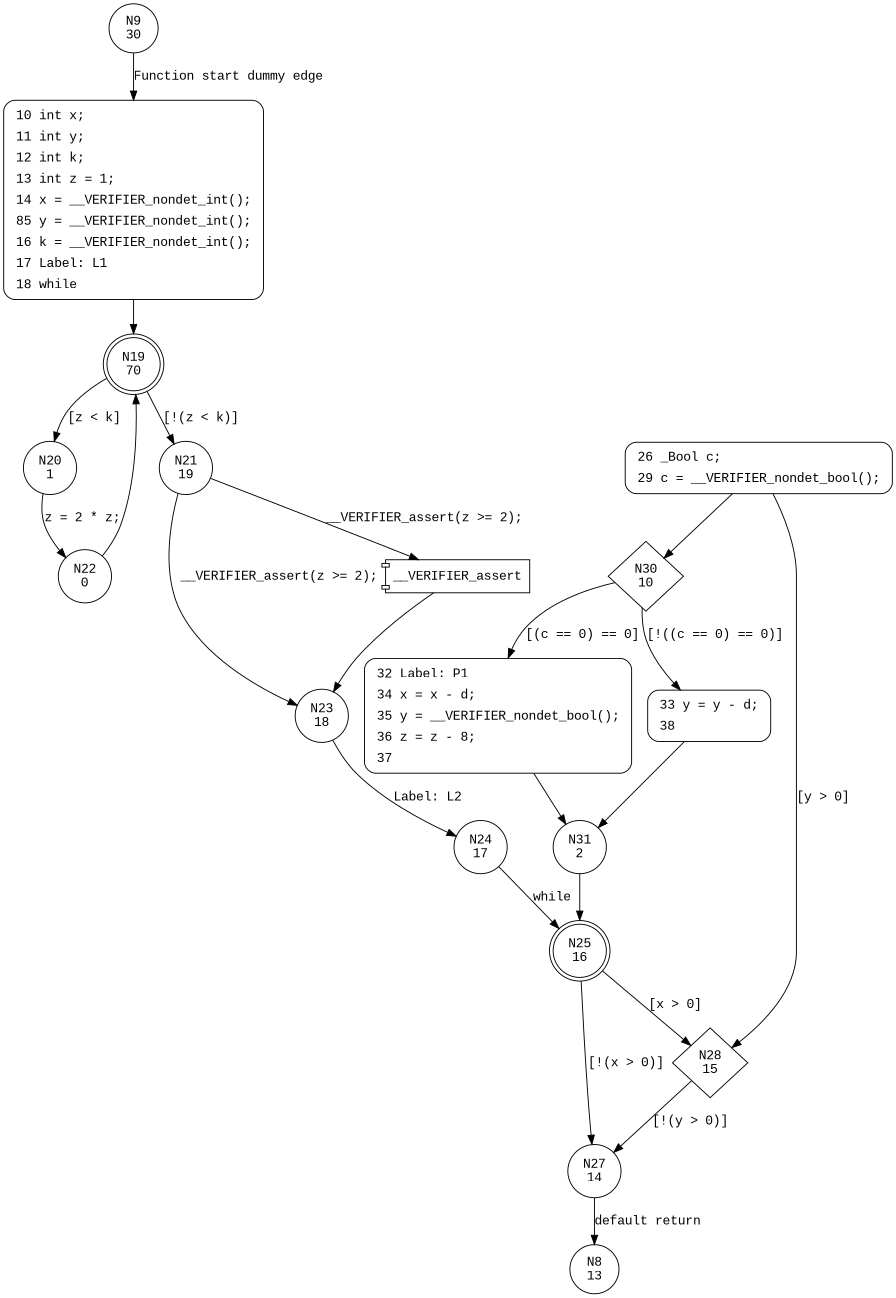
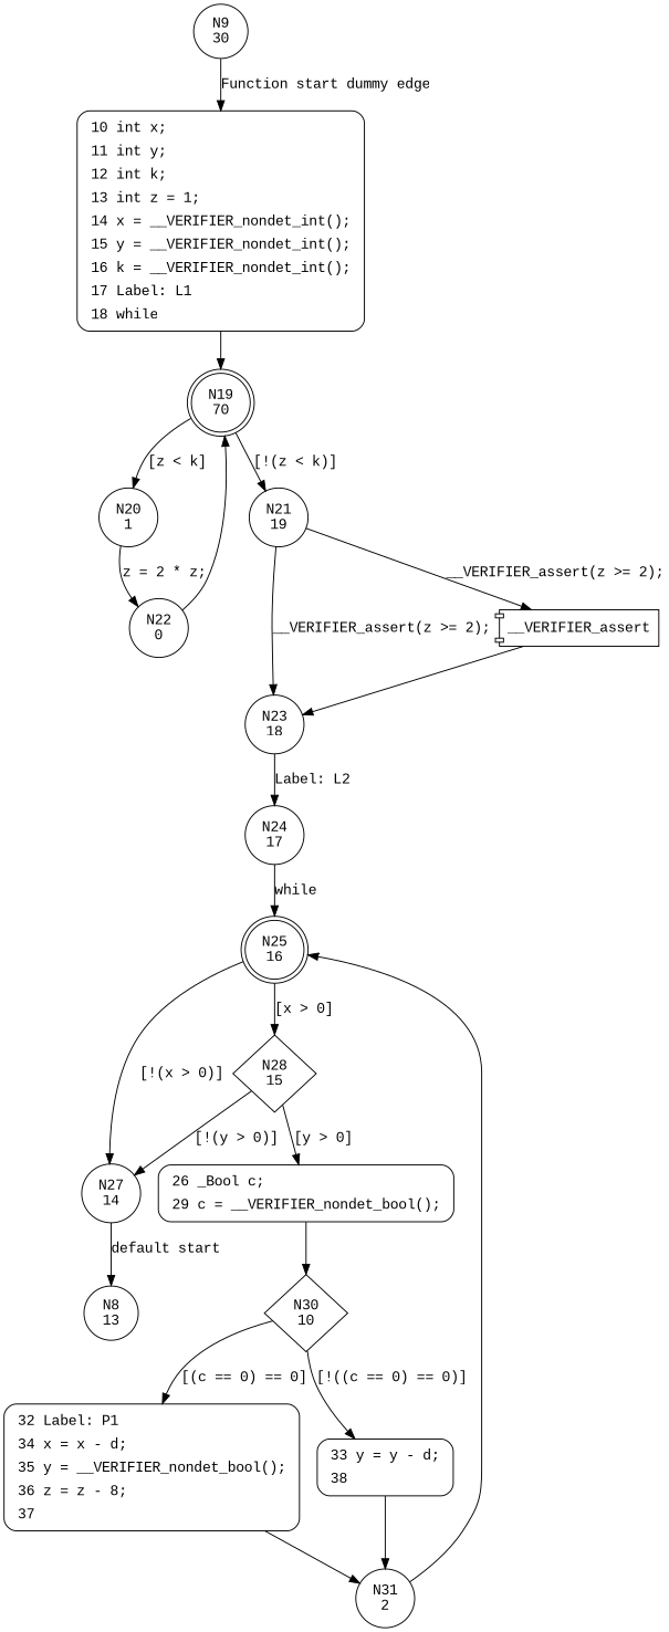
  digraph {
    fontname="Liberation Mono"
    node [fontname="Liberation Mono" shape=circle]
    edge [fontname="Liberation Mono"]
    n1 [label="N9\n30"]
-   n2 [fillcolor=white label=<<table border="0" cellborder="0" cellpadding="3" bgcolor="white"><tr><td align="right">10</td><td align="left">int x;</td></tr><tr><td align="right">11</td><td align="left">int y;</td></tr><tr><td align="right">12</td><td align="left">int k;</td></tr><tr><td align="right">13</td><td align="left">int z = 1;</td></tr><tr><td align="right">14</td><td align="left">x = __VERIFIER_nondet_int();</td></tr><tr><td align="right">85</td><td align="left">y = __VERIFIER_nondet_int();</td></tr><tr><td align="right">16</td><td align="left">k = __VERIFIER_nondet_int();</td></tr><tr><td align="right">17</td><td align="left">Label: L1</td></tr><tr><td align="right">18</td><td align="left">while</td></tr></table>> penwidth=1 shape=Mrecord style="filled,bold"]
+   n2 [fillcolor=white label=<<table border="0" cellborder="0" cellpadding="3" bgcolor="white"><tr><td align="right">10</td><td align="left">int x;</td></tr><tr><td align="right">11</td><td align="left">int y;</td></tr><tr><td align="right">12</td><td align="left">int k;</td></tr><tr><td align="right">13</td><td align="left">int z = 1;</td></tr><tr><td align="right">14</td><td align="left">x = __VERIFIER_nondet_int();</td></tr><tr><td align="right">15</td><td align="left">y = __VERIFIER_nondet_int();</td></tr><tr><td align="right">16</td><td align="left">k = __VERIFIER_nondet_int();</td></tr><tr><td align="right">17</td><td align="left">Label: L1</td></tr><tr><td align="right">18</td><td align="left">while</td></tr></table>> penwidth=1 shape=Mrecord style="filled,bold"]
    n3 [label="N19\n70" shape=doublecircle]
    n4 [label="N20\n1"]
    n5 [label="N21\n19"]
    n6 [label="N22\n0"]
    n7 [label="N23\n18"]
    n8 [label=__VERIFIER_assert shape=component]
    n9 [label="N24\n17"]
    n10 [label="N25\n16" shape=doublecircle]
    n11 [label="N28\n15" shape=diamond]
    n12 [label="N27\n14"]
    n13 [fillcolor=white label=<<table border="0" cellborder="0" cellpadding="3" bgcolor="white"><tr><td align="right">26</td><td align="left">_Bool c;</td></tr><tr><td align="right">29</td><td align="left">c = __VERIFIER_nondet_bool();</td></tr></table>> penwidth=1 shape=Mrecord style="filled,bold"]
    n14 [label="N8\n13"]
    n15 [label="N30\n10" shape=diamond]
    n16 [fillcolor=white label=<<table border="0" cellborder="0" cellpadding="3" bgcolor="white"><tr><td align="right">32</td><td align="left">Label: P1</td></tr><tr><td align="right">34</td><td align="left">x = x - d;</td></tr><tr><td align="right">35</td><td align="left">y = __VERIFIER_nondet_bool();</td></tr><tr><td align="right">36</td><td align="left">z = z - 8;</td></tr><tr><td align="right">37</td><td align="left"></td></tr></table>> penwidth=1 shape=Mrecord style="filled,bold"]
    n17 [fillcolor=white label=<<table border="0" cellborder="0" cellpadding="3" bgcolor="white"><tr><td align="right">33</td><td align="left">y = y - d;</td></tr><tr><td align="right">38</td><td align="left"></td></tr></table>> penwidth=1 shape=Mrecord style="filled,bold"]
    n18 [label="N31\n2"]
    n1 -> n2 [label="Function start dummy edge"]
    n2 -> n3
    n3 -> n4 [label="[z < k]"]
    n3 -> n5 [label="[!(z < k)]"]
    n4 -> n6 [label="z = 2 * z;"]
    n5 -> n7 [label="__VERIFIER_assert(z >= 2);"]
    n5 -> n8 [label="__VERIFIER_assert(z >= 2);"]
    n6 -> n3
    n7 -> n9 [label="Label: L2"]
    n8 -> n7
    n9 -> n10 [label=while]
    n10 -> n11 [label="[x > 0]"]
    n10 -> n12 [label="[!(x > 0)]"]
    n11 -> n12 [label="[!(y > 0)]"]
-   n13 -> n11 [label="[y > 0]"]
-   n12 -> n14 [label="default return"]
+   n11 -> n13 [label="[y > 0]"]
+   n12 -> n14 [label="default start"]
    n13 -> n15
    n15 -> n16 [label="[(c == 0) == 0]"]
    n15 -> n17 [label="[!((c == 0) == 0)]"]
    n16 -> n18
    n17 -> n18
    n18 -> n10
  }
